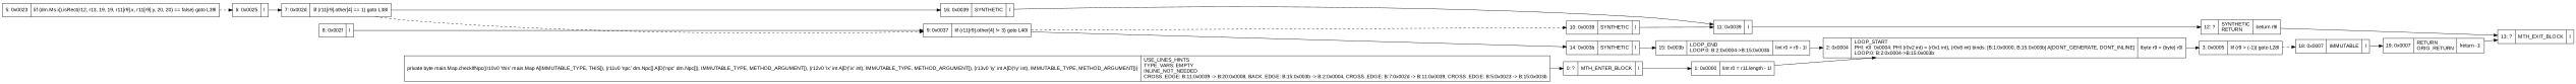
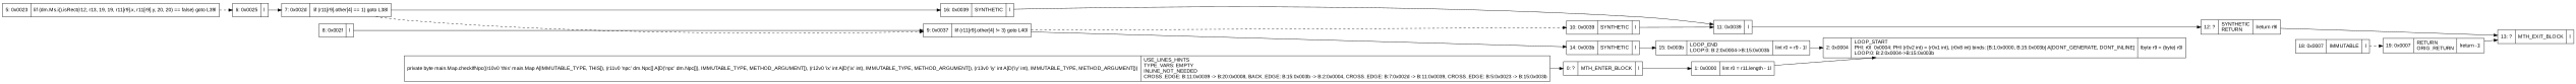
  digraph {
    fontname="Liberation Sans"
    rankdir=LR
    node [fontname="Liberation Sans" shape=record]
    edge [fontname="Liberation Sans"]
    n1 [label="{0\:\ ?|MTH_ENTER_BLOCK\l|l}"]
    n2 [label="{1\:\ 0x0000|lint r0 = r11.length \- 1l}"]
    n3 [label="{2\:\ 0x0004|LOOP_START\lPHI: r0l  0x0004: PHI (r0v2 int) = (r0v1 int), (r0v8 int) binds: [B:1:0x0000, B:15:0x003b] A[DONT_GENERATE, DONT_INLINE]\lLOOP:0: B:2:0x0004\-\>B:15:0x003b\l|lbyte r9 = (byte) r0l}"]
-   n4 [label="{3\:\ 0x0005|lif (r9 \> (\-1)) goto L28l}"]
    n5 [label="{18\:\ 0x0007|IMMUTABLE\l|l}"]
    n6 [label="{19\:\ 0x0007|RETURN\lORIG_RETURN\l|lreturn \-1l}"]
    n7 [label="{5\:\ 0x0023|lif (dm.Ms.i().isRect(r12, r13, 19, 19, r11[r9].x, r11[r9].y, 20, 20) == false) goto L39l}"]
    n8 [label="{6\:\ 0x0025|l}"]
    n9 [label="{7\:\ 0x002d|lif (r11[r9].other[4] == 1) goto L38l}"]
    n10 [label="{16\:\ 0x0039|SYNTHETIC\l|l}"]
    n11 [label="{9\:\ 0x0037|lif (r11[r9].other[4] != 3) goto L40l}"]
    n12 [label="{8\:\ 0x002f|l}"]
    n13 [label="{11\:\ 0x0039|l}"]
    n14 [label="{10\:\ 0x0039|SYNTHETIC\l|l}"]
    n15 [label="{14\:\ 0x003b|SYNTHETIC\l|l}"]
    n16 [label="{15\:\ 0x003b|LOOP_END\lLOOP:0: B:2:0x0004\-\>B:15:0x003b\l|lint r0 = r9 \- 1l}"]
    n17 [label="{12\:\ ?|SYNTHETIC\lRETURN\l|lreturn r9l}"]
    n18 [label="{13\:\ ?|MTH_EXIT_BLOCK\l|l}"]
    n19 [label="{private byte main.Map.checkIfNpc((r10v0 'this' main.Map A[IMMUTABLE_TYPE, THIS]), (r11v0 'npc' dm.Npc[] A[D('npc' dm.Npc[]), IMMUTABLE_TYPE, METHOD_ARGUMENT]), (r12v0 'ix' int A[D('ix' int), IMMUTABLE_TYPE, METHOD_ARGUMENT]), (r13v0 'iy' int A[D('iy' int), IMMUTABLE_TYPE, METHOD_ARGUMENT]))  | USE_LINES_HINTS\lTYPE_VARS: EMPTY\lINLINE_NOT_NEEDED\lCROSS_EDGE: B:11:0x0039 \-\> B:20:0x0008, BACK_EDGE: B:15:0x003b \-\> B:2:0x0004, CROSS_EDGE: B:7:0x002d \-\> B:11:0x0039, CROSS_EDGE: B:5:0x0023 \-\> B:15:0x003b\l}"]
    n1 -> n2
    n2 -> n3
-   n3 -> n4
-   n4 -> n5 [style=dashed]
-   n5 -> n6
+   n5 -> n6 [style=dashed]
    n6 -> n18
    n7 -> n8 [style=dashed]
    n8 -> n9
    n9 -> n10
    n9 -> n11 [style=dashed]
    n10 -> n13
    n11 -> n14 [style=dashed]
    n11 -> n15
    n12 -> n11
    n13 -> n17
    n14 -> n13
    n15 -> n16
    n16 -> n3
    n17 -> n18
    n19 -> n1
  }
